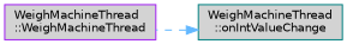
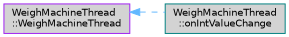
  digraph {
    rankdir=RL
    node [fillcolor=lightgrey fontname=Helvetica fontsize=10 shape=box style=filled]
    n1 [color=teal fontcolor=black height=0.2 label="WeighMachineThread\l::onIntValueChange" width=0.4]
    n2 [color=purple height=0.2 label="WeighMachineThread\l::WeighMachineThread" width=0.4]
-   n1 -> n2 [color=steelblue1 dir=back fontname=Helvetica fontsize=10 labelfontname=Helvetica labelfontsize=10 style=dashed]
+   n2 -> n1 [color=steelblue1 dir=back fontname=Helvetica fontsize=10 labelfontname=Helvetica labelfontsize=10 style=dashed]
  }
